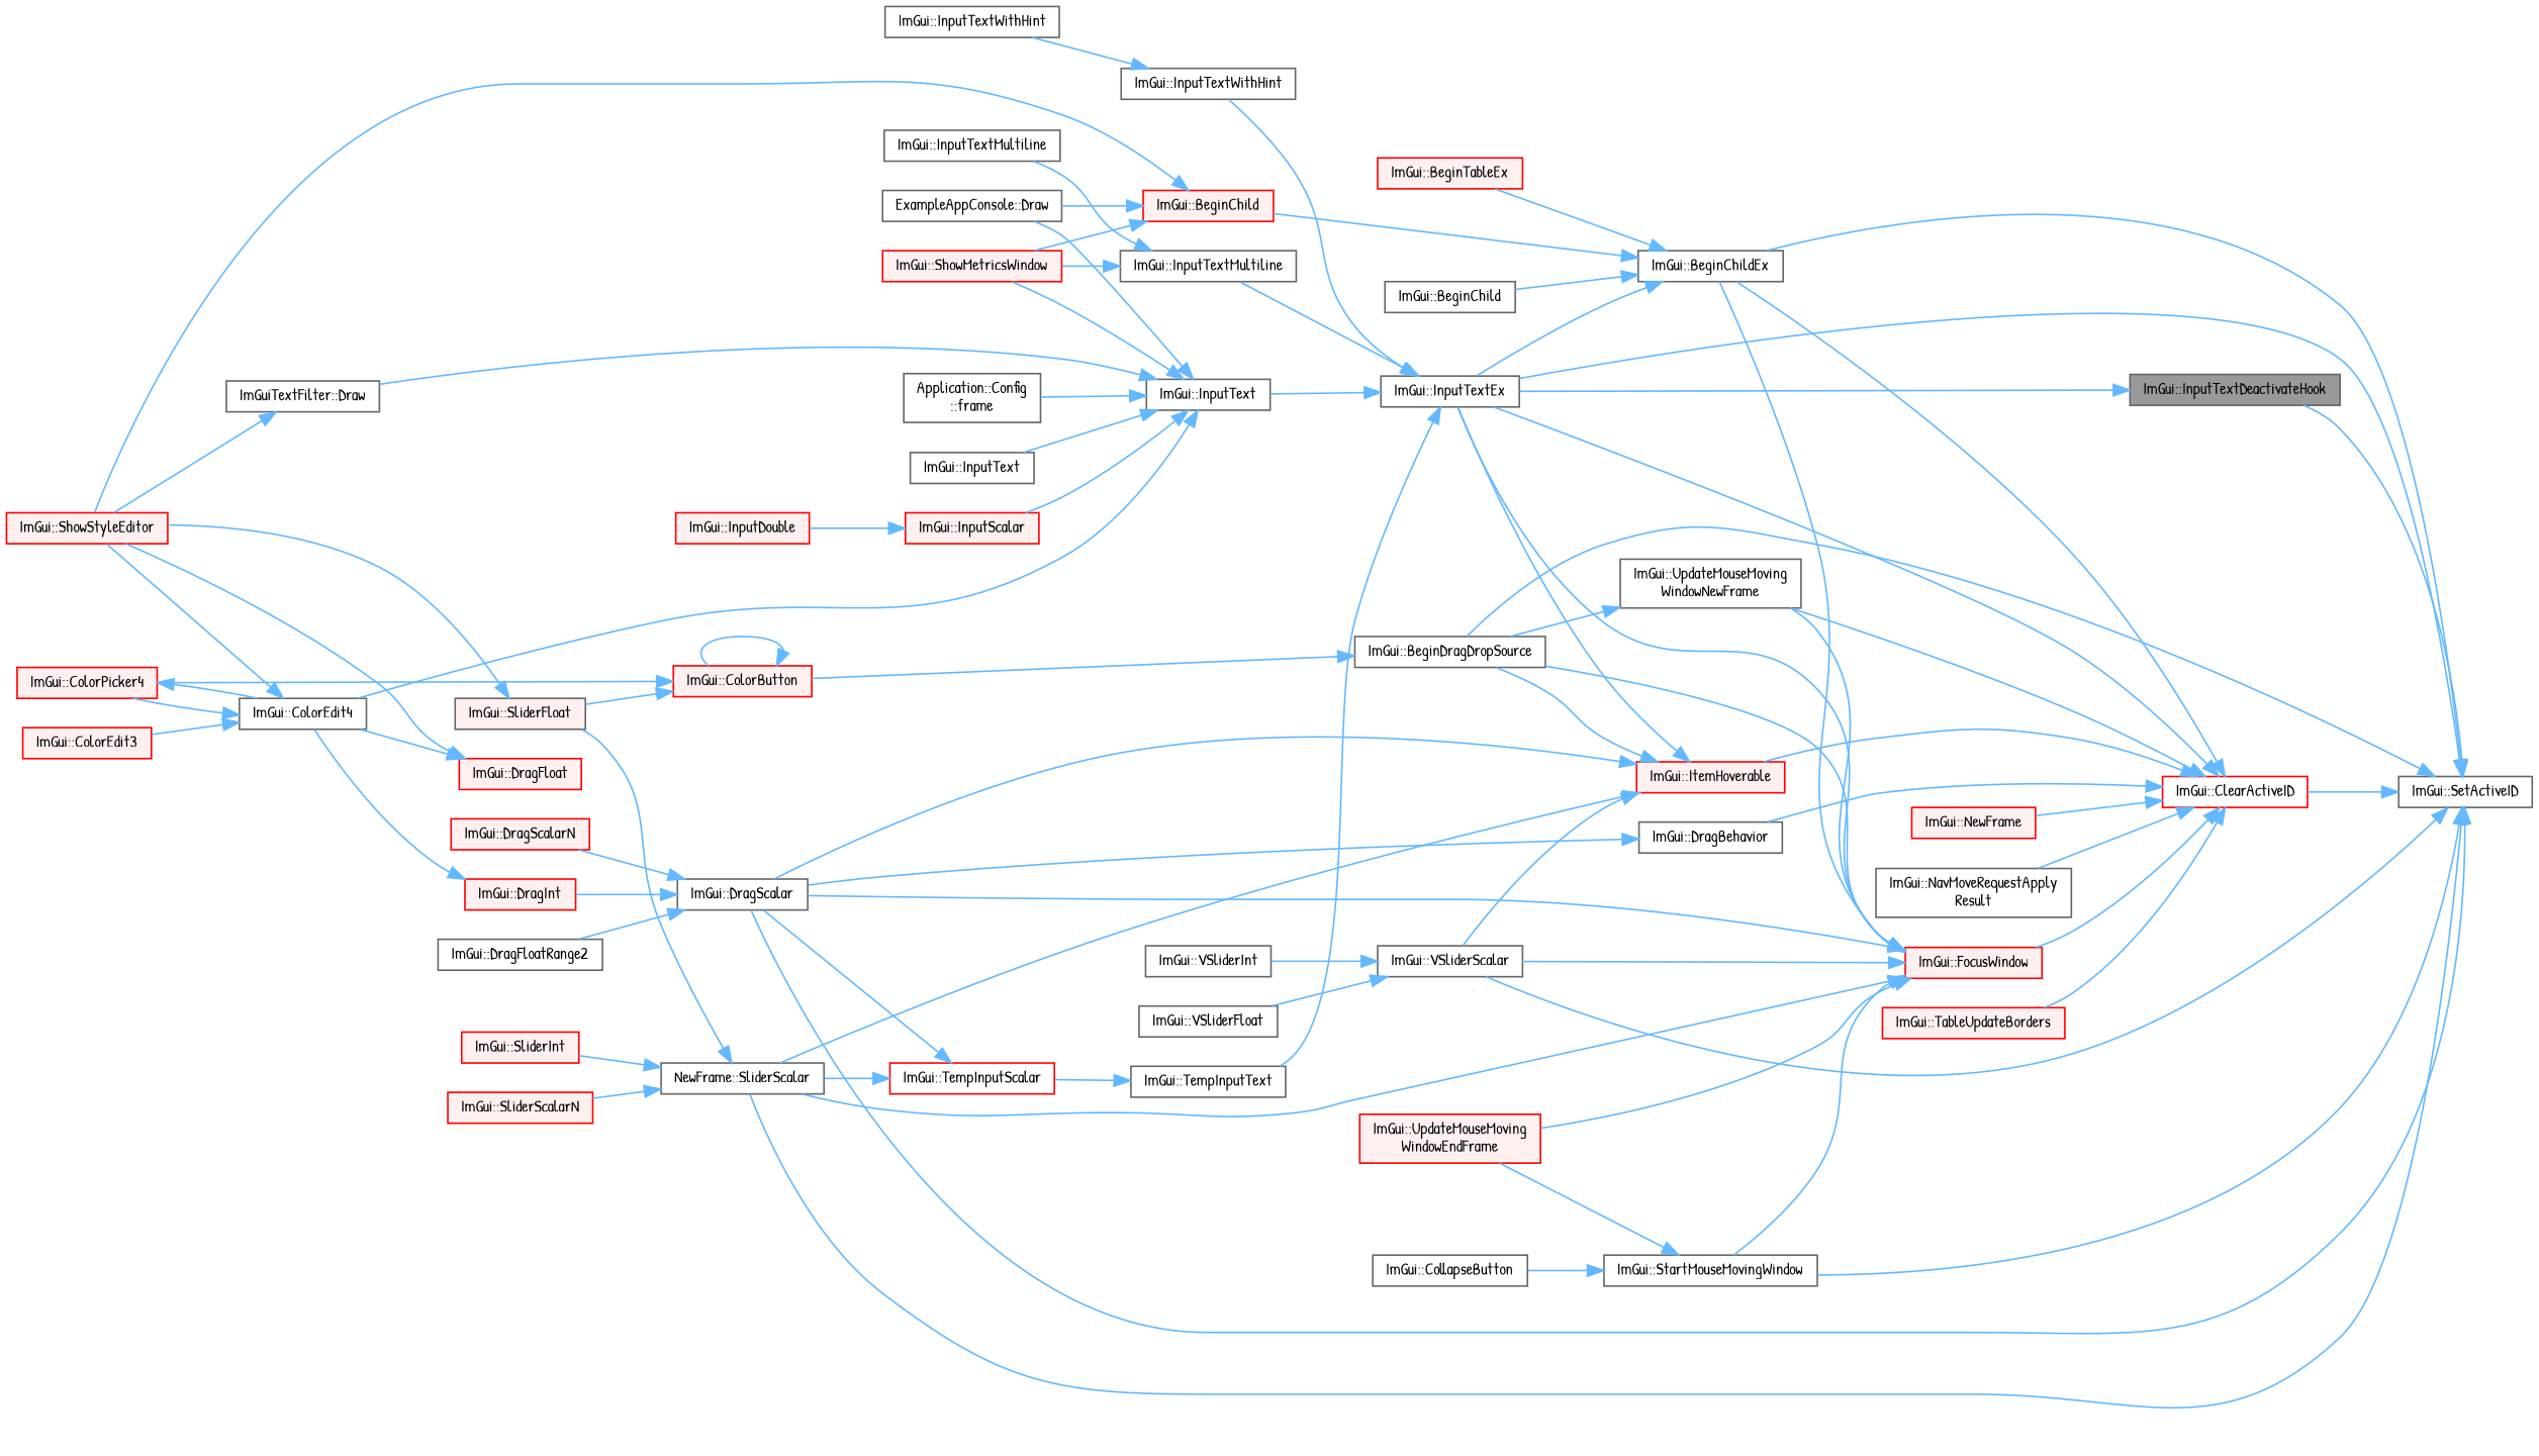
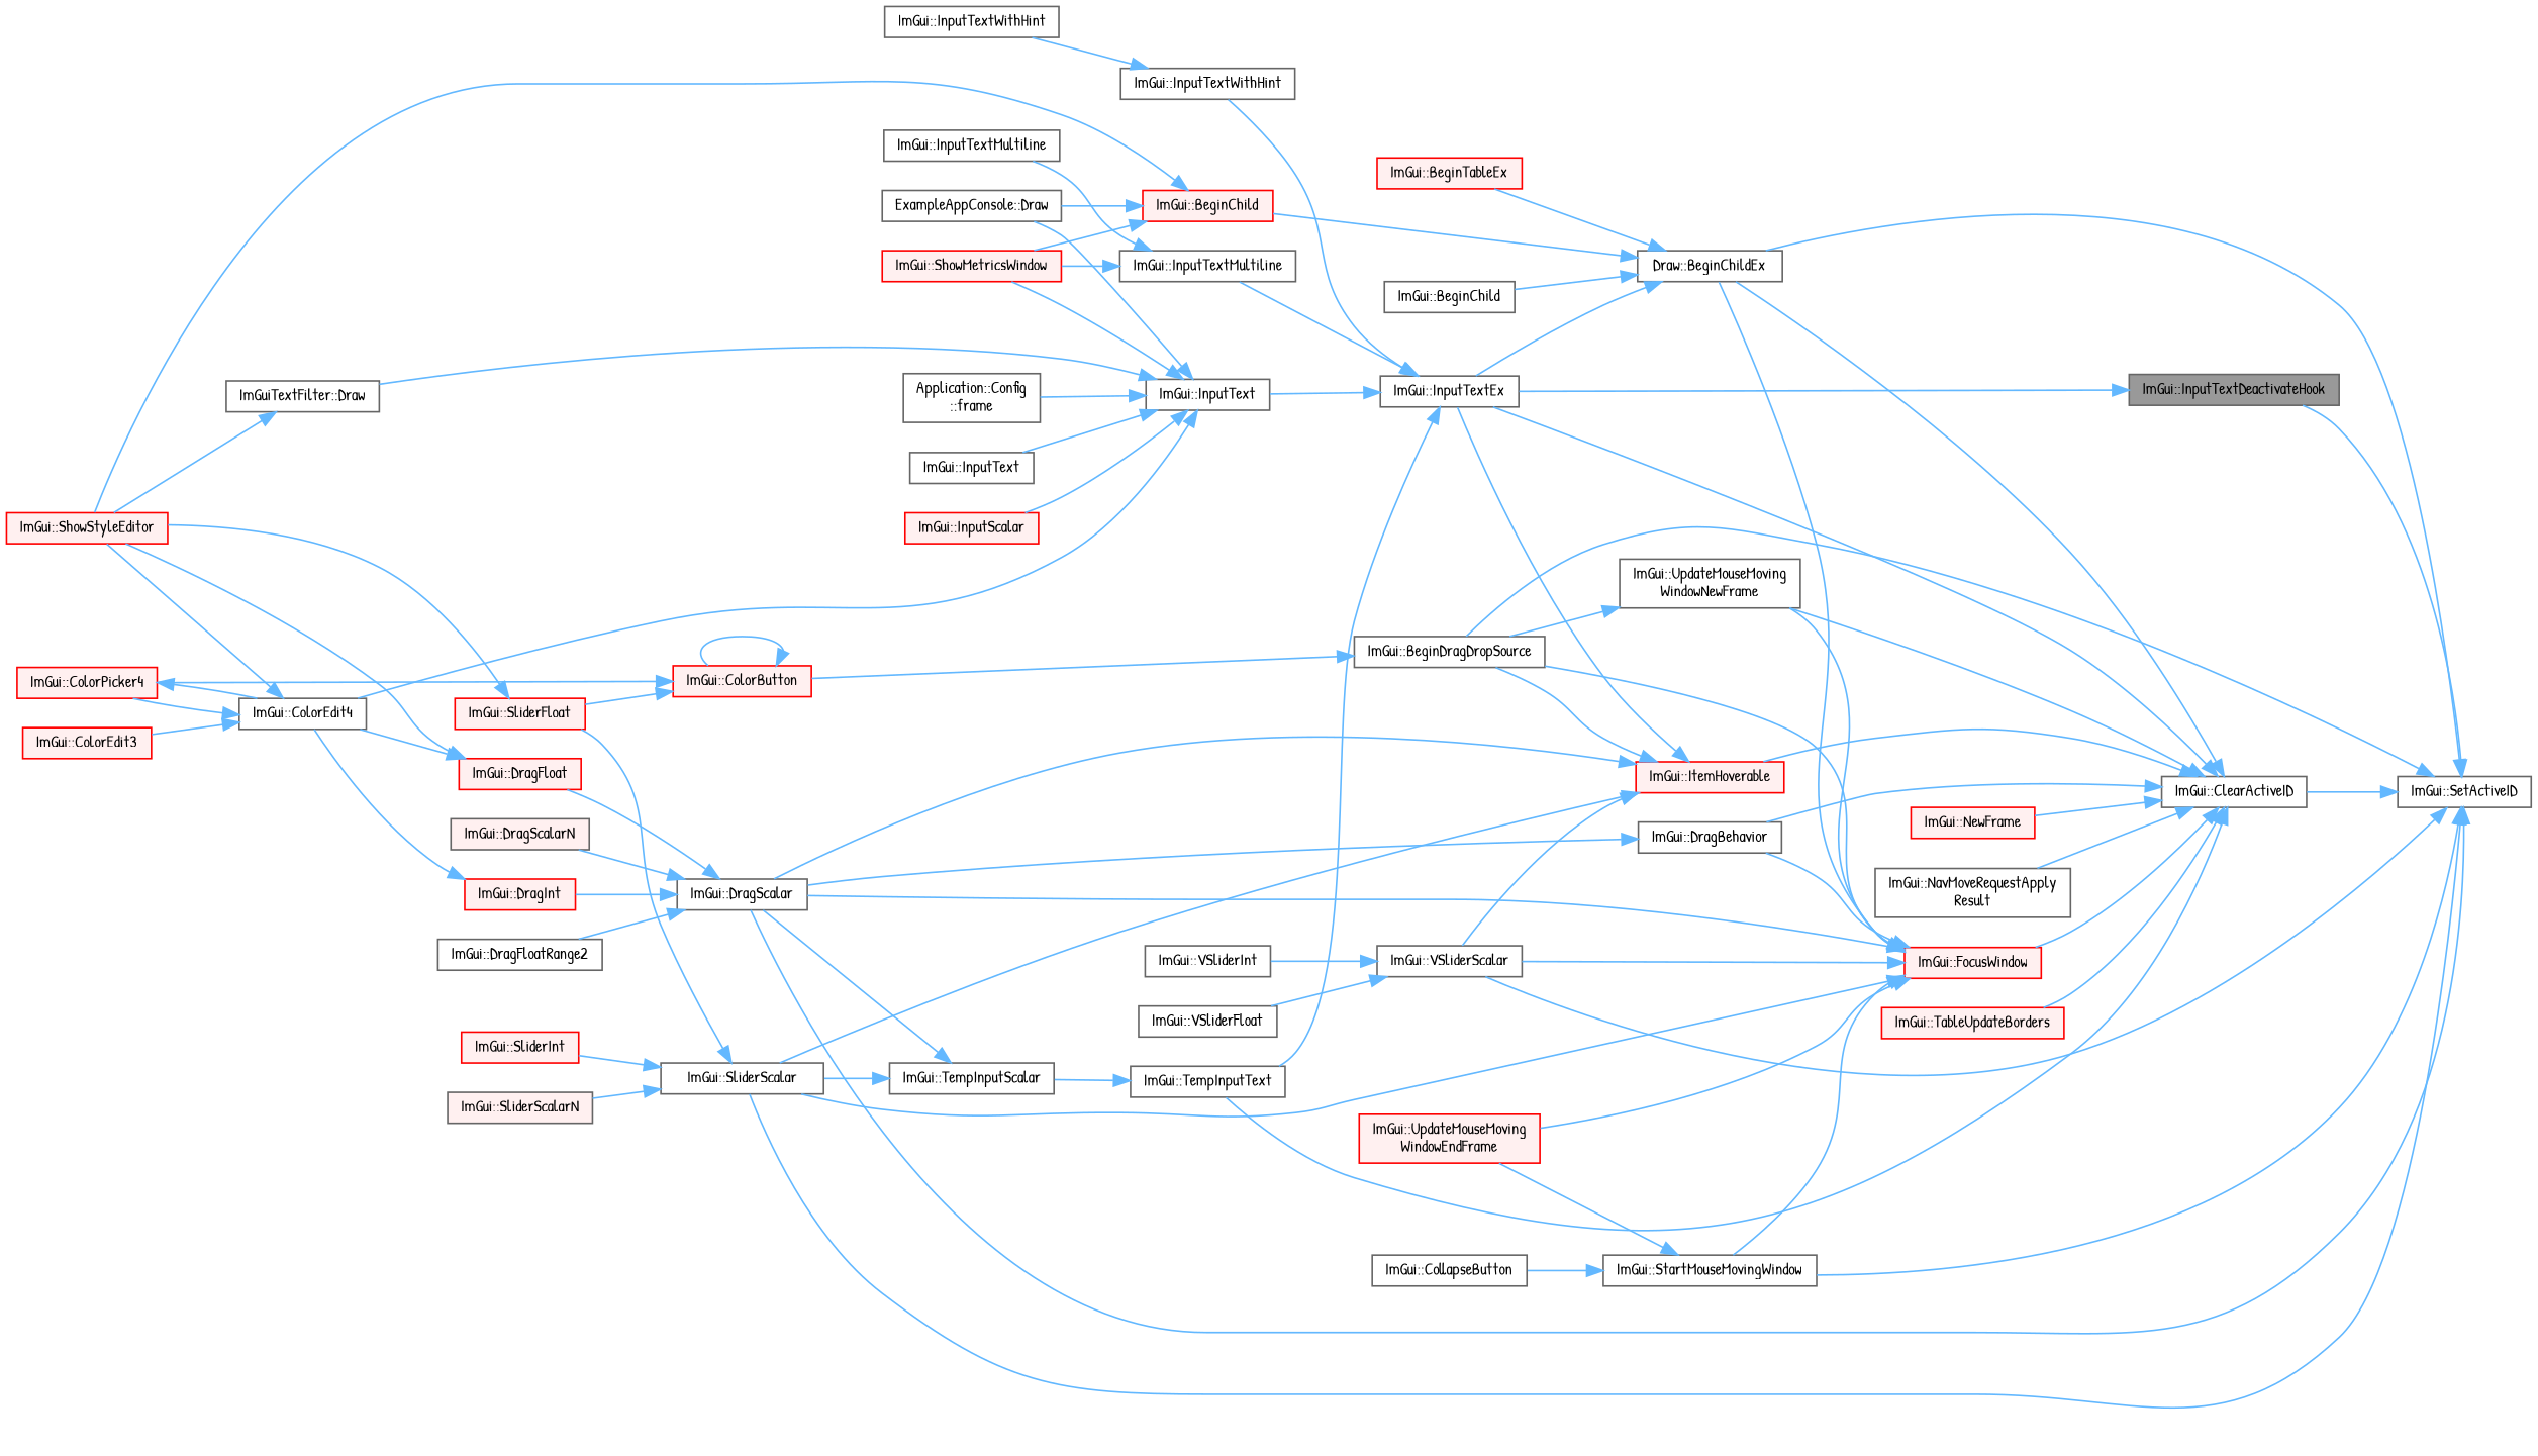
  digraph {
    fontname="Patrick Hand"
    rankdir=RL
    node [color=grey40 fillcolor=white fontname="Patrick Hand" fontsize=10 shape=box style=filled]
    edge [color=steelblue1 dir=back fontname="Patrick Hand" fontsize=10 labelfontname=Helvetica labelfontsize=10 style=solid]
    n1 [color=gray40 fillcolor=grey60 fontcolor=black height=0.2 label="ImGui::InputTextDeactivateHook" width=0.4]
    n2 [height=0.2 label="ImGui::InputTextEx" width=0.4]
    n3 [height=0.2 label="ImGui::InputText" width=0.4]
    n4 [height=0.2 label="ImGui::InputTextMultiline" width=0.4]
    n5 [height=0.2 label="ImGui::InputTextWithHint" width=0.4]
    n6 [height=0.2 label="ImGui::TempInputText" width=0.4]
    n7 [height=0.2 label="ImGui::SetActiveID" width=0.4]
    n8 [height=0.2 label="ImGui::DragScalar" width=0.4]
-   n9 [height=0.2 label="NewFrame::SliderScalar" width=0.4]
-   n10 [height=0.2 label="ImGui::BeginChildEx" width=0.4]
+   n9 [height=0.2 label="ImGui::SliderScalar" width=0.4]
+   n10 [height=0.2 label="Draw::BeginChildEx" width=0.4]
    n11 [height=0.2 label="ImGui::BeginDragDropSource" width=0.4]
-   n12 [color=red height=0.2 label="ImGui::ClearActiveID" width=0.4]
+   n12 [height=0.2 label="ImGui::ClearActiveID" width=0.4]
    n13 [height=0.2 label="ImGui::StartMouseMovingWindow" width=0.4]
    n14 [height=0.2 label="ImGui::VSliderScalar" width=0.4]
    n15 [height=0.2 label="ImGui::ColorEdit4" width=0.4]
    n16 [height=0.2 label="ExampleAppConsole::Draw" width=0.4]
    n17 [height=0.2 label="ImGuiTextFilter::Draw" width=0.4]
    n18 [height=0.2 label="Application::Config\l::frame" width=0.4]
    n19 [color=red fillcolor="#FFF0F0" height=0.2 label="ImGui::InputScalar" width=0.4]
    n20 [height=0.2 label="ImGui::InputText" width=0.4]
    n21 [color=red fillcolor="#FFF0F0" height=0.2 label="ImGui::ShowMetricsWindow" width=0.4]
    n22 [height=0.2 label="ImGui::InputTextMultiline" width=0.4]
    n23 [height=0.2 label="ImGui::InputTextWithHint" width=0.4]
-   n24 [color=red height=0.2 label="ImGui::TempInputScalar" width=0.4]
+   n24 [height=0.2 label="ImGui::TempInputScalar" width=0.4]
    n25 [color=red fillcolor="#FFF0F0" height=0.2 label="ImGui::ColorEdit3" width=0.4]
    n26 [color=red fillcolor="#FFF0F0" height=0.2 label="ImGui::ColorPicker4" width=0.4]
    n27 [color=red fillcolor="#FFF0F0" height=0.2 label="ImGui::ShowStyleEditor" width=0.4]
-   n28 [color=red fillcolor="#FFF0F0" height=0.2 label="ImGui::InputDouble" width=0.4]
    n29 [color=red fillcolor="#FFF0F0" height=0.2 label="ImGui::DragFloat" width=0.4]
    n30 [height=0.2 label="ImGui::DragFloatRange2" width=0.4]
    n31 [color=red fillcolor="#FFF0F0" height=0.2 label="ImGui::DragInt" width=0.4]
-   n32 [color=red fillcolor="#FFF0F0" height=0.2 label="ImGui::DragScalarN" width=0.4]
-   n33 [fillcolor="#FFF0F0" height=0.2 label="ImGui::SliderFloat" width=0.4]
+   n32 [fillcolor="#FFF0F0" height=0.2 label="ImGui::DragScalarN" width=0.4]
+   n33 [color=red fillcolor="#FFF0F0" height=0.2 label="ImGui::SliderFloat" width=0.4]
    n34 [color=red fillcolor="#FFF0F0" height=0.2 label="ImGui::SliderInt" width=0.4]
-   n35 [color=red fillcolor="#FFF0F0" height=0.2 label="ImGui::SliderScalarN" width=0.4]
+   n35 [fillcolor="#FFF0F0" height=0.2 label="ImGui::SliderScalarN" width=0.4]
    n36 [color=red fillcolor="#FFF0F0" height=0.2 label="ImGui::BeginChild" width=0.4]
    n37 [height=0.2 label="ImGui::BeginChild" width=0.4]
    n38 [color=red fillcolor="#FFF0F0" height=0.2 label="ImGui::BeginTableEx" width=0.4]
    n39 [color=red fillcolor="#FFF0F0" height=0.2 label="ImGui::ColorButton" width=0.4]
    n40 [height=0.2 label="ImGui::DragBehavior" width=0.4]
    n41 [color=red fillcolor="#FFF0F0" height=0.2 label="ImGui::FocusWindow" width=0.4]
    n42 [height=0.2 label="ImGui::UpdateMouseMoving\lWindowNewFrame" width=0.4]
    n43 [color=red fillcolor="#FFF0F0" height=0.2 label="ImGui::NewFrame" width=0.4]
    n44 [color=red fillcolor="#FFF0F0" height=0.2 label="ImGui::ItemHoverable" width=0.4]
    n45 [height=0.2 label="ImGui::NavMoveRequestApply\lResult" width=0.4]
    n46 [color=red fillcolor="#FFF0F0" height=0.2 label="ImGui::TableUpdateBorders" width=0.4]
    n47 [color=red fillcolor="#FFF0F0" height=0.2 label="ImGui::UpdateMouseMoving\lWindowEndFrame" width=0.4]
    n48 [height=0.2 label="ImGui::CollapseButton" width=0.4]
    n49 [height=0.2 label="ImGui::VSliderFloat" width=0.4]
    n50 [height=0.2 label="ImGui::VSliderInt" width=0.4]
    n1 -> n2
    n2 -> n3
    n2 -> n4
    n2 -> n5
    n2 -> n6
    n3 -> n15
    n3 -> n16
    n3 -> n17
    n3 -> n18
    n3 -> n19
    n3 -> n20
    n3 -> n21
    n4 -> n21
    n4 -> n22
    n5 -> n23
    n6 -> n24
    n7 -> n1
-   n7 -> n2
    n7 -> n8
    n7 -> n9
    n7 -> n10
    n7 -> n11
    n7 -> n12
    n7 -> n13
    n7 -> n14
+   n8 -> n29
    n8 -> n30
    n8 -> n31
    n8 -> n32
    n9 -> n33
    n9 -> n34
    n9 -> n35
    n10 -> n2
    n10 -> n36
    n10 -> n37
    n10 -> n38
    n11 -> n39
    n12 -> n2
+   n12 -> n6
    n12 -> n10
    n12 -> n40
    n12 -> n41
    n12 -> n42
    n12 -> n43
    n12 -> n44
    n12 -> n45
    n12 -> n46
    n13 -> n47
    n13 -> n48
    n14 -> n49
    n14 -> n50
    n15 -> n25
    n15 -> n26
    n15 -> n27
    n17 -> n27
-   n19 -> n28
    n24 -> n8
    n24 -> n9
    n26 -> n15
    n29 -> n15
    n29 -> n27
    n31 -> n15
    n33 -> n27
    n36 -> n16
    n36 -> n21
    n36 -> n27
    n39 -> n26
    n39 -> n33
    n39 -> n39
    n40 -> n8
-   n41 -> n2
+   n41 -> n40
    n41 -> n8
    n41 -> n9
    n41 -> n10
    n41 -> n11
    n41 -> n13
    n41 -> n14
    n41 -> n42
    n41 -> n47
    n42 -> n11
    n44 -> n2
    n44 -> n8
    n44 -> n9
    n44 -> n11
    n44 -> n14
  }
